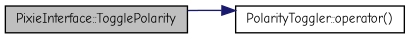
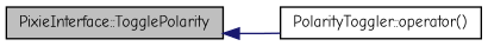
  digraph {
    rankdir=LR
    fontname="Comic Neue"
    node [color=black fontname="Comic Neue" fontsize=10 shape=record style=filled]
    n1 [fillcolor=grey75 fontcolor=black height=0.2 label="PixieInterface::TogglePolarity" width=0.4]
    n2 [fillcolor=white height=0.2 label="PolarityToggler::operator()" width=0.4]
-   n2 -> n1 [color=midnightblue dir=back fontname="Comic Neue" fontsize=10 labelfontname=Helvetica labelfontsize=10 style=solid]
+   n1 -> n2 [color=midnightblue dir=back fontname="Comic Neue" fontsize=10 labelfontname=Helvetica labelfontsize=10 style=solid]
  }
